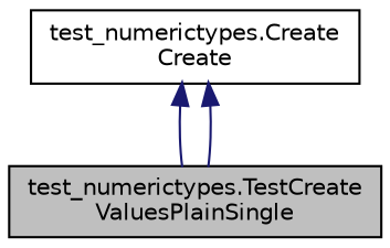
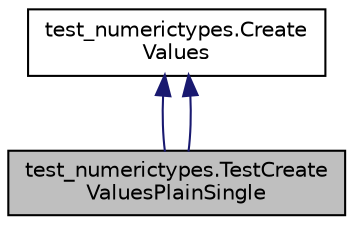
  digraph {
    node [color=black fontname=Helvetica fontsize=10 shape=record style=filled]
    edge [color=midnightblue dir=back fontname=Helvetica fontsize=10 labelfontname=Helvetica labelfontsize=10 style=solid]
    n1 [fillcolor=grey75 fontcolor=black height=0.2 label="test_numerictypes.TestCreate\lValuesPlainSingle" width=0.4]
-   n2 [fillcolor=white height=0.2 label="test_numerictypes.Create\lCreate" width=0.4]
+   n2 [fillcolor=white height=0.2 label="test_numerictypes.Create\lValues" width=0.4]
    n2 -> n1
    n2 -> n1
  }
